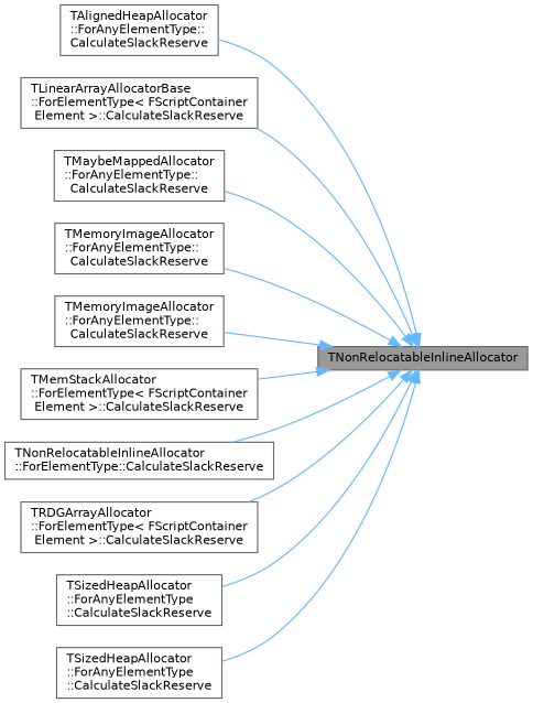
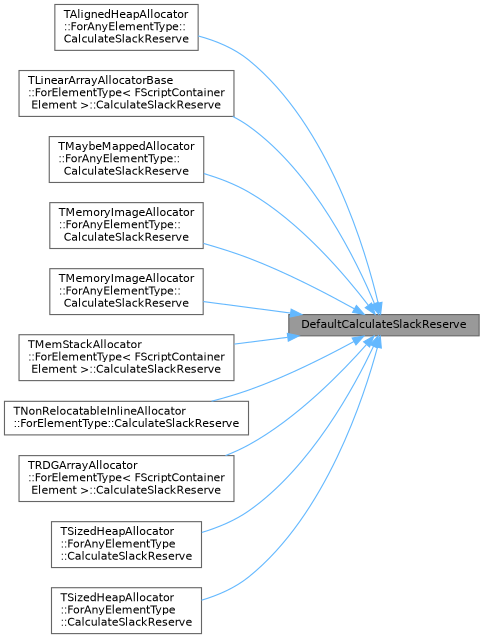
  digraph {
    rankdir=RL
    node [color=grey40 fillcolor=white fontname=Helvetica fontsize=10 shape=box style=filled]
    edge [color=steelblue1 dir=back fontname=Helvetica fontsize=10 labelfontname=Helvetica labelfontsize=10 style=solid]
-   n1 [color=gray40 fillcolor=grey60 fontcolor=black height=0.2 label=TNonRelocatableInlineAllocator width=0.4]
+   n1 [color=gray40 fillcolor=grey60 fontcolor=black height=0.2 label=DefaultCalculateSlackReserve width=0.4]
    n2 [height=0.2 label="TAlignedHeapAllocator\l::ForAnyElementType::\lCalculateSlackReserve" width=0.4]
    n3 [height=0.2 label="TLinearArrayAllocatorBase\l::ForElementType\< FScriptContainer\lElement \>::CalculateSlackReserve" width=0.4]
    n4 [height=0.2 label="TMaybeMappedAllocator\l::ForAnyElementType::\lCalculateSlackReserve" width=0.4]
    n5 [height=0.2 label="TMemoryImageAllocator\l::ForAnyElementType::\lCalculateSlackReserve" width=0.4]
    n6 [height=0.2 label="TMemoryImageAllocator\l::ForAnyElementType::\lCalculateSlackReserve" width=0.4]
    n7 [height=0.2 label="TMemStackAllocator\l::ForElementType\< FScriptContainer\lElement \>::CalculateSlackReserve" width=0.4]
    n8 [height=0.2 label="TNonRelocatableInlineAllocator\l::ForElementType::CalculateSlackReserve" width=0.4]
    n9 [height=0.2 label="TRDGArrayAllocator\l::ForElementType\< FScriptContainer\lElement \>::CalculateSlackReserve" width=0.4]
    n10 [height=0.2 label="TSizedHeapAllocator\l::ForAnyElementType\l::CalculateSlackReserve" width=0.4]
    n11 [height=0.2 label="TSizedHeapAllocator\l::ForAnyElementType\l::CalculateSlackReserve" width=0.4]
    n1 -> n2
    n1 -> n3
    n1 -> n4
    n1 -> n5
    n1 -> n6
    n1 -> n7
    n1 -> n8
    n1 -> n9
    n1 -> n10
    n1 -> n11
  }
